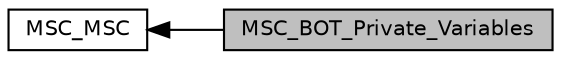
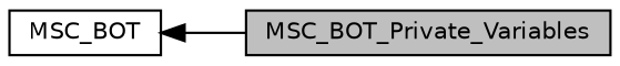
  digraph {
    rankdir=LR
    node [color=black fontname=Helvetica fontsize=10 shape=record style=filled]
-   n1 [fillcolor=white height=0.2 label=MSC_MSC width=0.4]
+   n1 [fillcolor=white height=0.2 label=MSC_BOT width=0.4]
    n2 [fillcolor=grey75 fontcolor=black height=0.2 label=MSC_BOT_Private_Variables width=0.4]
    n1 -> n2 [dir=back fontname=Helvetica fontsize=10 labelfontname=Helvetica labelfontsize=10 shape=plaintext style=solid]
  }
